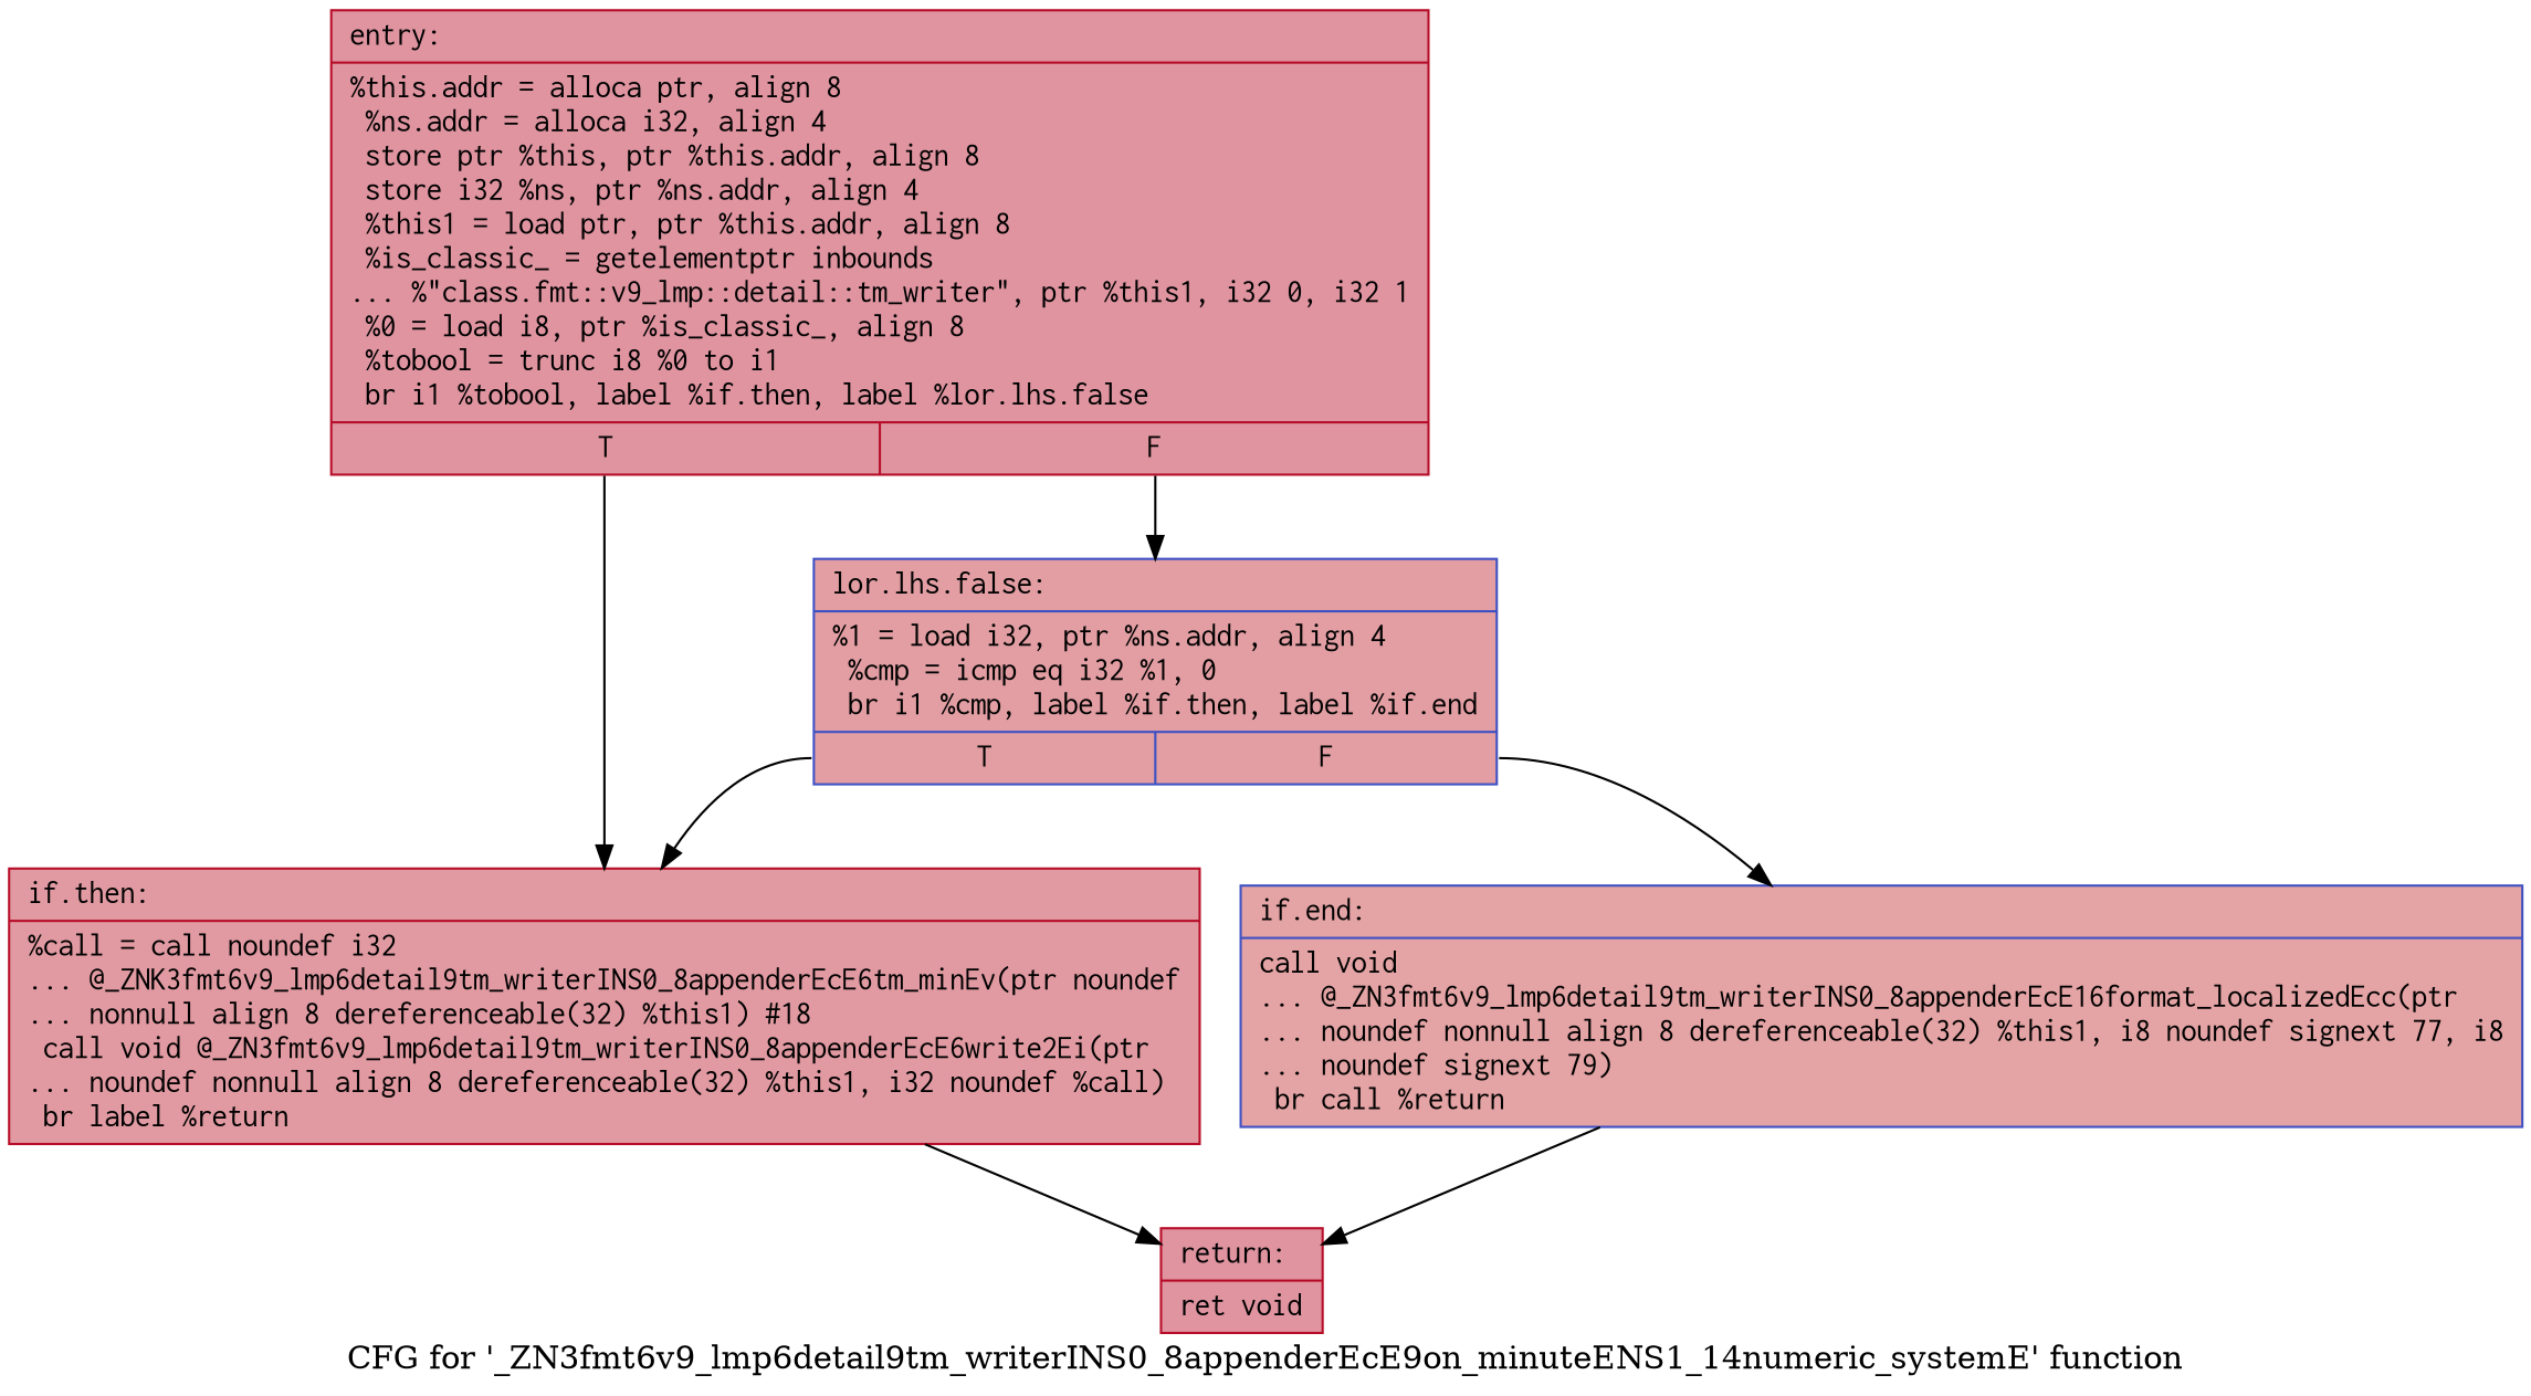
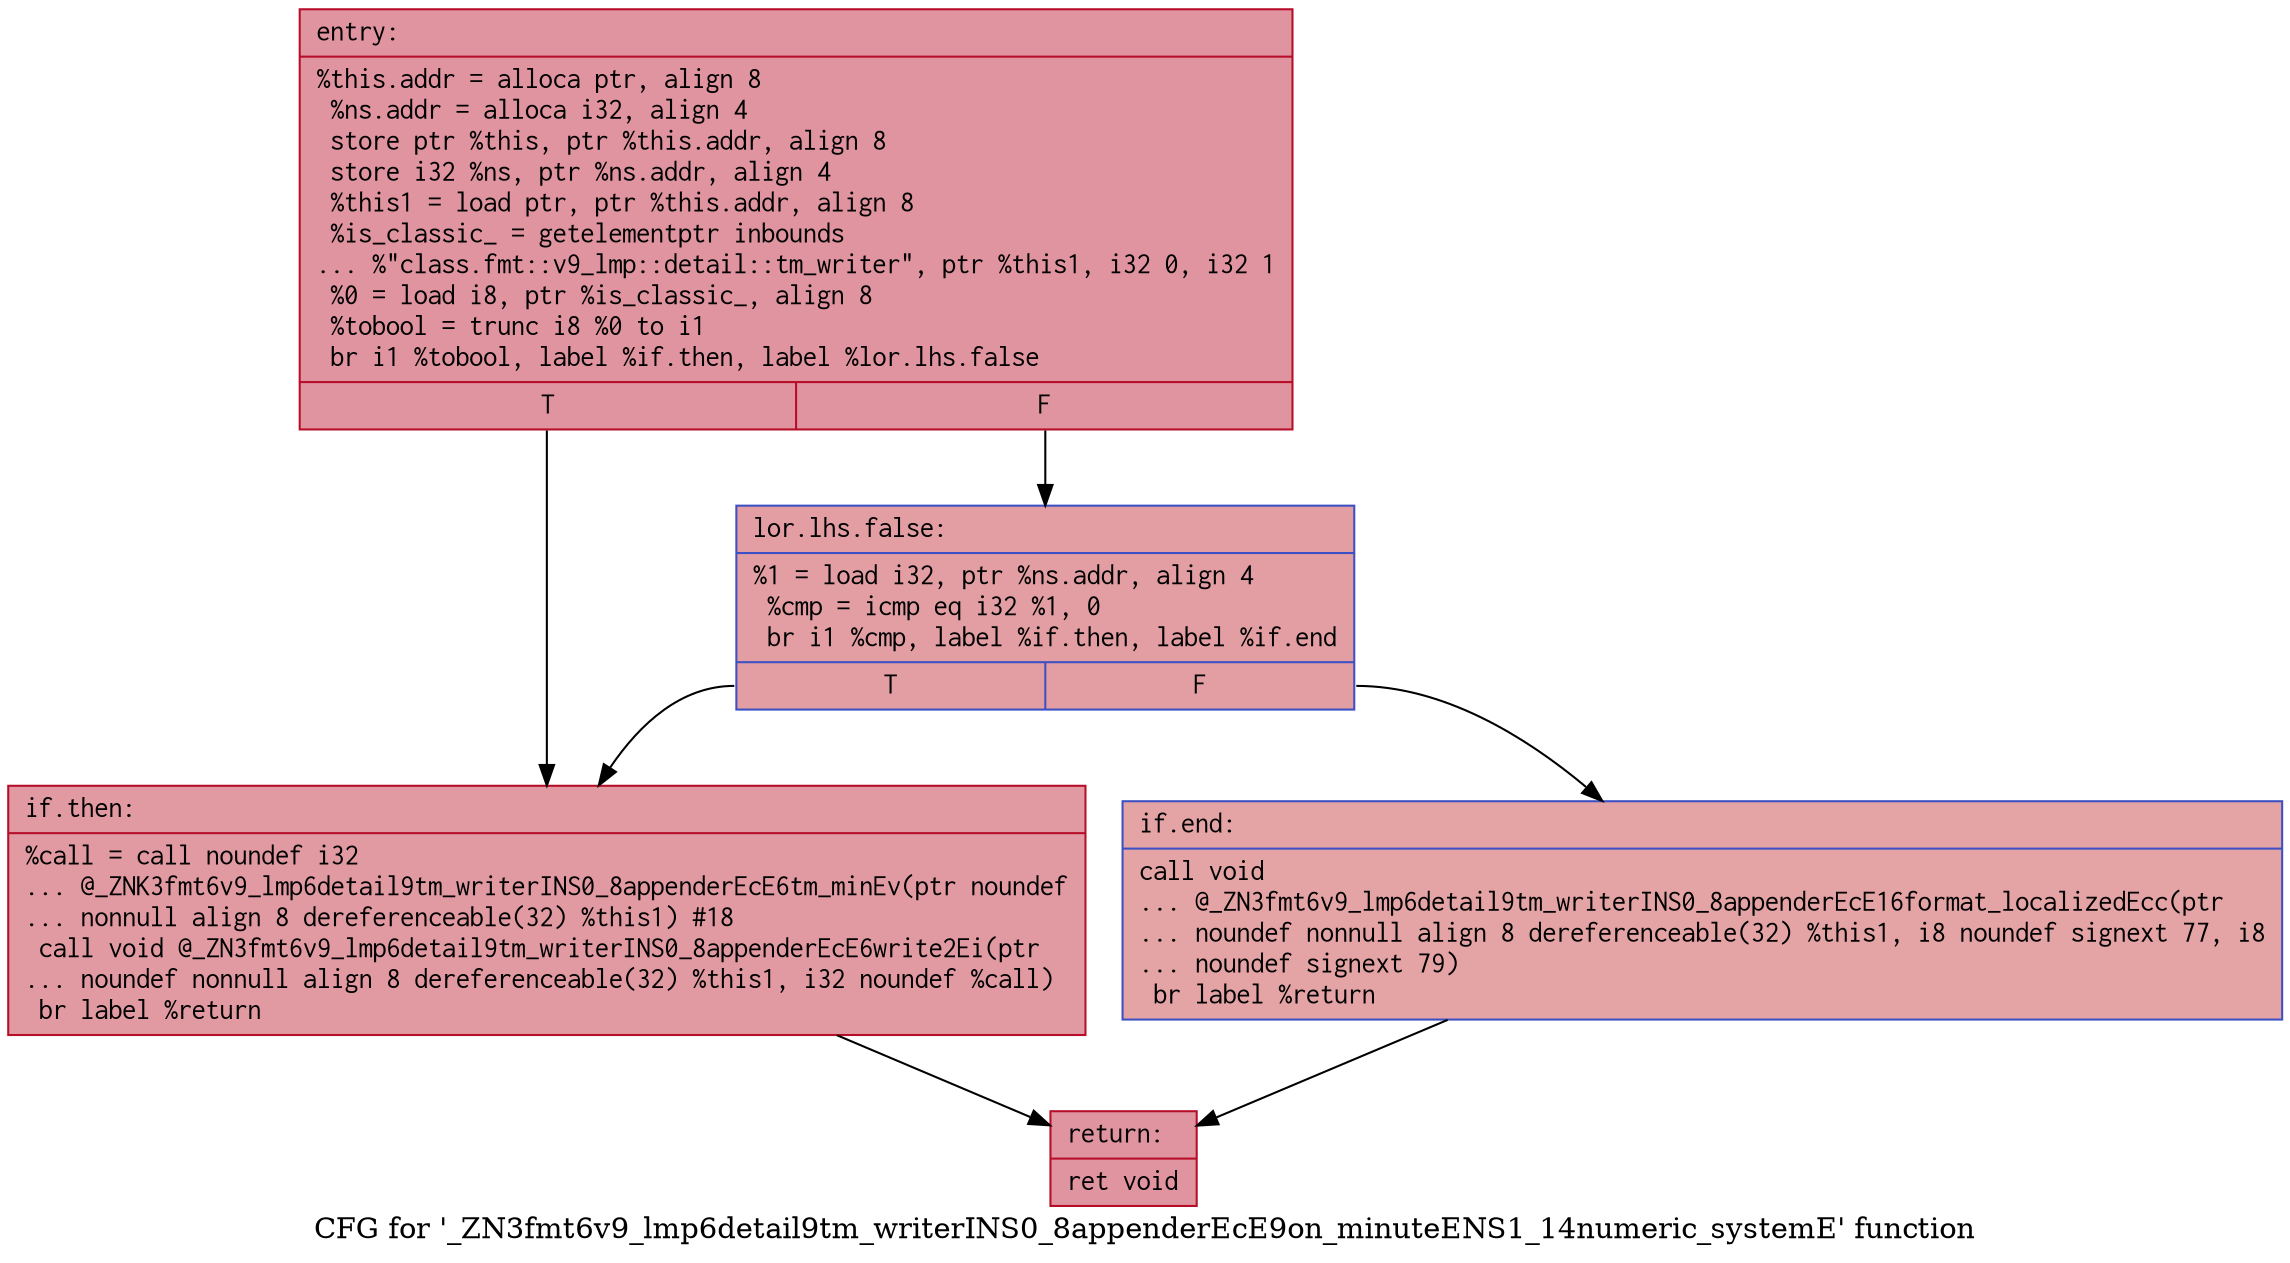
  digraph {
    label="CFG for '_ZN3fmt6v9_lmp6detail9tm_writerINS0_8appenderEcE9on_minuteENS1_14numeric_systemE' function"
    node [color="#b70d28ff" fillcolor="#b70d2870" fontname=Courier shape=record style=filled]
    n1 [label="{entry:\l|  %this.addr = alloca ptr, align 8\l  %ns.addr = alloca i32, align 4\l  store ptr %this, ptr %this.addr, align 8\l  store i32 %ns, ptr %ns.addr, align 4\l  %this1 = load ptr, ptr %this.addr, align 8\l  %is_classic_ = getelementptr inbounds\l... %\"class.fmt::v9_lmp::detail::tm_writer\", ptr %this1, i32 0, i32 1\l  %0 = load i8, ptr %is_classic_, align 8\l  %tobool = trunc i8 %0 to i1\l  br i1 %tobool, label %if.then, label %lor.lhs.false\l|{<s0>T|<s1>F}}"]
    n2 [fillcolor="#bb1b2c70" label="{if.then:\l|  %call = call noundef i32\l... @_ZNK3fmt6v9_lmp6detail9tm_writerINS0_8appenderEcE6tm_minEv(ptr noundef\l... nonnull align 8 dereferenceable(32) %this1) #18\l  call void @_ZN3fmt6v9_lmp6detail9tm_writerINS0_8appenderEcE6write2Ei(ptr\l... noundef nonnull align 8 dereferenceable(32) %this1, i32 noundef %call)\l  br label %return\l}"]
    n3 [color="#3d50c3ff" fillcolor="#be242e70" label="{lor.lhs.false:\l|  %1 = load i32, ptr %ns.addr, align 4\l  %cmp = icmp eq i32 %1, 0\l  br i1 %cmp, label %if.then, label %if.end\l|{<s0>T|<s1>F}}"]
    n4 [label="{return:\l|  ret void\l}"]
-   n5 [color="#3d50c3ff" fillcolor="#c32e3170" label="{if.end:\l|  call void\l... @_ZN3fmt6v9_lmp6detail9tm_writerINS0_8appenderEcE16format_localizedEcc(ptr\l... noundef nonnull align 8 dereferenceable(32) %this1, i8 noundef signext 77, i8\l... noundef signext 79)\l  br call %return\l}"]
+   n5 [color="#3d50c3ff" fillcolor="#c32e3170" label="{if.end:\l|  call void\l... @_ZN3fmt6v9_lmp6detail9tm_writerINS0_8appenderEcE16format_localizedEcc(ptr\l... noundef nonnull align 8 dereferenceable(32) %this1, i8 noundef signext 77, i8\l... noundef signext 79)\l  br label %return\l}"]
    n1 -> n2 [tailport=s0]
    n1 -> n3 [tailport=s1]
    n2 -> n4
    n3 -> n2 [tailport=s0]
    n3 -> n5 [tailport=s1]
    n5 -> n4
  }
